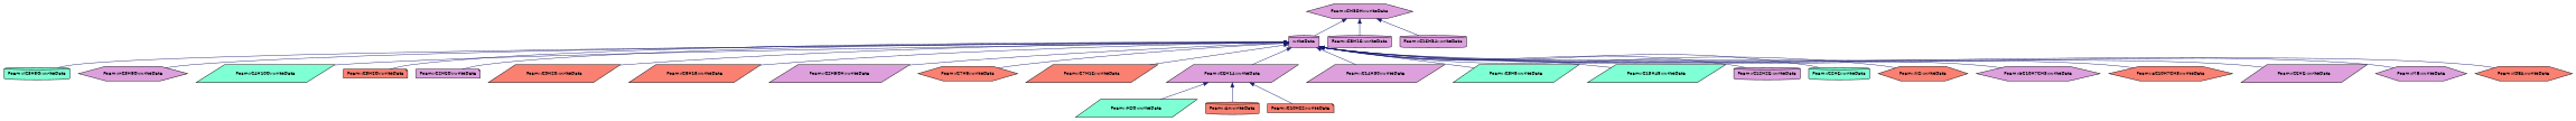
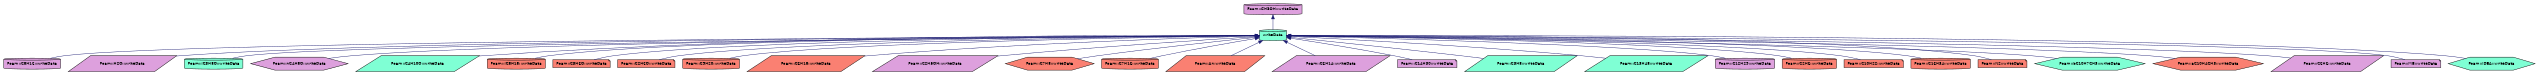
  digraph {
    rankdir=TB
    node [color=black fillcolor=salmon fontname=Helvetica fontsize=10 shape=parallelogram style=filled]
    edge [color=midnightblue dir=back fontname=Helvetica fontsize=10 labelfontname=Helvetica labelfontsize=10 style=solid]
-   n1 [fillcolor=plum fontcolor=black height=0.2 label=writeData shape=cylinder width=0.4]
+   n1 [fillcolor=aquamarine fontcolor=black height=0.2 label=writeData shape=cylinder width=0.4]
    n2 [fillcolor=plum height=0.2 label="Foam::C8H16::writeData" shape=cylinder width=0.4]
-   n3 [fillcolor=aquamarine height=0.2 label="Foam::H2O::writeData" width=0.4]
+   n3 [fillcolor=plum height=0.2 label="Foam::H2O::writeData" width=0.4]
    n4 [fillcolor=aquamarine height=0.2 label="Foam::iC3H8O::writeData" shape=cylinder width=0.4]
-   n5 [fillcolor=plum height=0.2 label="Foam::nC3H8O::writeData" shape=hexagon width=0.4]
+   n5 [fillcolor=plum height=0.2 label="Foam::nC4H8O::writeData" shape=hexagon width=0.4]
    n6 [fillcolor=aquamarine height=0.2 label="Foam::C4H10O::writeData" width=0.4]
+   n7 [height=0.2 label="Foam::IC8H18::writeData" shape=cylinder width=0.4]
    n8 [height=0.2 label="Foam::C3H6O::writeData" shape=note width=0.4]
-   n9 [fillcolor=plum height=0.2 label="Foam::C2H6O::writeData" shape=note width=0.4]
-   n10 [height=0.2 label="Foam::C9H20::writeData" width=0.4]
-   n11 [height=0.2 label="Foam::C8H18::writeData" width=0.4]
+   n9 [height=0.2 label="Foam::C2H6O::writeData" shape=note width=0.4]
+   n10 [height=0.2 label="Foam::C9H20::writeData" shape=cylinder width=0.4]
+   n11 [height=0.2 label="Foam::C6H18::writeData" width=0.4]
    n12 [fillcolor=plum height=0.2 label="Foam::C2H5OH::writeData" width=0.4]
    n13 [height=0.2 label="Foam::C7H8::writeData" shape=hexagon width=0.4]
-   n14 [height=0.2 label="Foam::C7H16::writeData" width=0.4]
-   n15 [height=0.2 label="Foam::Ar::writeData" shape=cylinder width=0.4]
+   n14 [height=0.2 label="Foam::C7H16::writeData" shape=cylinder width=0.4]
+   n15 [height=0.2 label="Foam::Ar::writeData" width=0.4]
    n16 [fillcolor=plum height=0.2 label="Foam::C6H14::writeData" width=0.4]
-   n17 [fillcolor=plum height=0.2 label="Foam::C14H30::writeData" width=0.4]
+   n17 [fillcolor=plum height=0.2 label="Foam::C14H30::writeData" shape=note width=0.4]
    n18 [fillcolor=aquamarine height=0.2 label="Foam::C3H8::writeData" width=0.4]
    n19 [fillcolor=aquamarine height=0.2 label="Foam::C13H48::writeData" width=0.4]
-   n20 [fillcolor=plum height=0.2 label="Foam::C12H26::writeData" shape=cylinder width=0.4]
-   n21 [fillcolor=aquamarine height=0.2 label="Foam::C2H6::writeData" shape=cylinder width=0.4]
+   n20 [fillcolor=plum height=0.2 label="Foam::C12H29::writeData" shape=cylinder width=0.4]
+   n21 [height=0.2 label="Foam::C2H6::writeData" shape=cylinder width=0.4]
    n22 [height=0.2 label="Foam::C10H22::writeData" shape=note width=0.4]
-   n23 [fillcolor=plum height=0.2 label="Foam::C16H34::writeData" shape=cylinder width=0.4]
-   n24 [height=0.2 label="Foam::N2::writeData" shape=hexagon width=0.4]
-   n25 [fillcolor=plum height=0.2 label="Foam::bC10H7CH3::writeData" shape=hexagon width=0.4]
-   n26 [height=0.2 label="Foam::aC10H7CH3::writeData" shape=hexagon width=0.4]
+   n23 [height=0.2 label="Foam::C16H34::writeData" shape=cylinder width=0.4]
+   n24 [height=0.2 label="Foam::N2::writeData" shape=note width=0.4]
+   n25 [fillcolor=aquamarine height=0.2 label="Foam::bC10H7CH3::writeData" shape=hexagon width=0.4]
+   n26 [height=0.2 label="Foam::aC10H4CH3::writeData" shape=hexagon width=0.4]
    n27 [fillcolor=plum height=0.2 label="Foam::C6H6::writeData" width=0.4]
-   n28 [fillcolor=plum height=0.2 label="Foam::MB::writeData" shape=hexagon width=0.4]
-   n29 [height=0.2 label="Foam::IDEA::writeData" shape=hexagon width=0.4]
-   n30 [fillcolor=plum height=0.2 label="Foam::CH3OH::writeData" shape=hexagon width=0.4]
-   n30 -> n2
-   n16 -> n3
+   n28 [fillcolor=plum height=0.2 label="Foam::MB::writeData" shape=note width=0.4]
+   n29 [fillcolor=aquamarine height=0.2 label="Foam::IDEA::writeData" shape=hexagon width=0.4]
+   n30 [fillcolor=plum height=0.2 label="Foam::CH3OH::writeData" shape=cylinder width=0.4]
+   n1 -> n2
+   n1 -> n3
    n1 -> n4
    n1 -> n5
    n1 -> n6
+   n1 -> n7
    n1 -> n8
    n1 -> n9
    n1 -> n10
    n1 -> n11
    n1 -> n12
    n1 -> n13
    n1 -> n14
-   n16 -> n15
+   n1 -> n15
    n1 -> n16
    n1 -> n17
    n1 -> n18
    n1 -> n19
    n1 -> n20
    n1 -> n21
-   n16 -> n22
-   n30 -> n23
+   n1 -> n22
+   n1 -> n23
    n1 -> n24
    n1 -> n25
    n1 -> n26
    n1 -> n27
    n1 -> n28
    n1 -> n29
    n30 -> n1
  }
